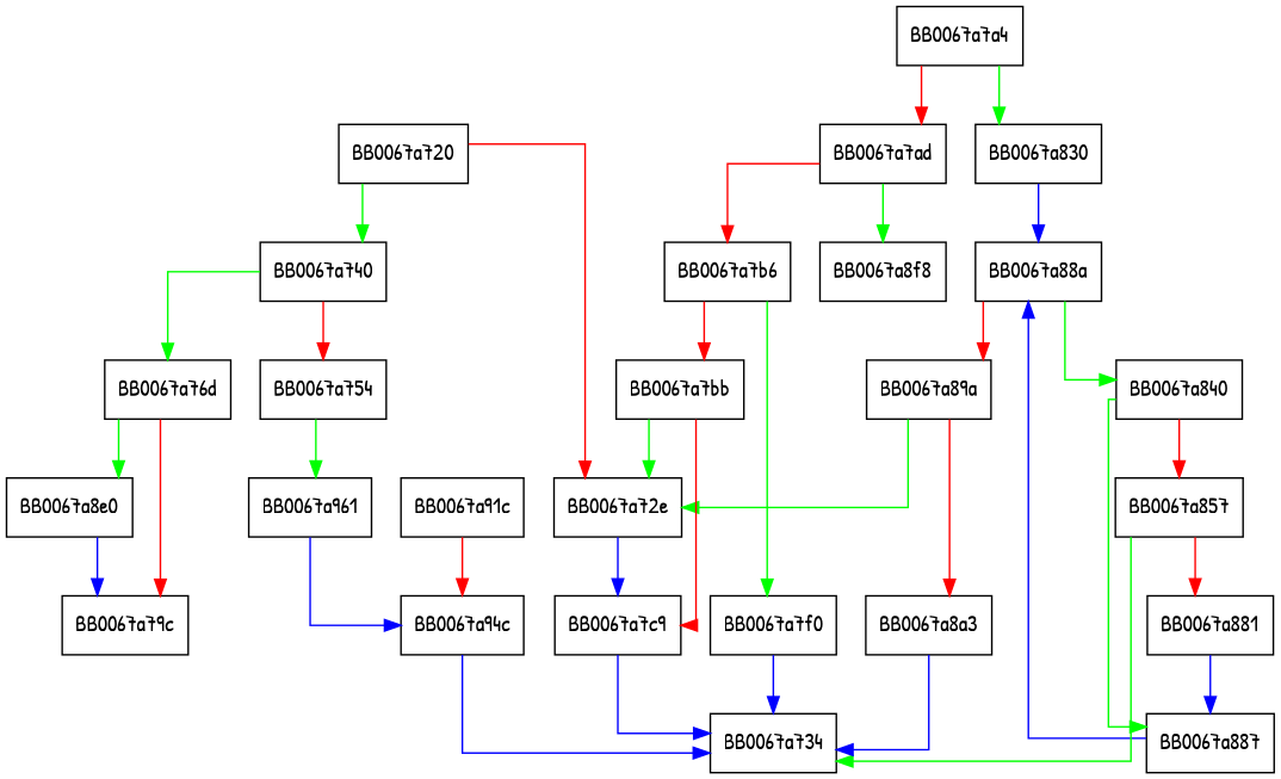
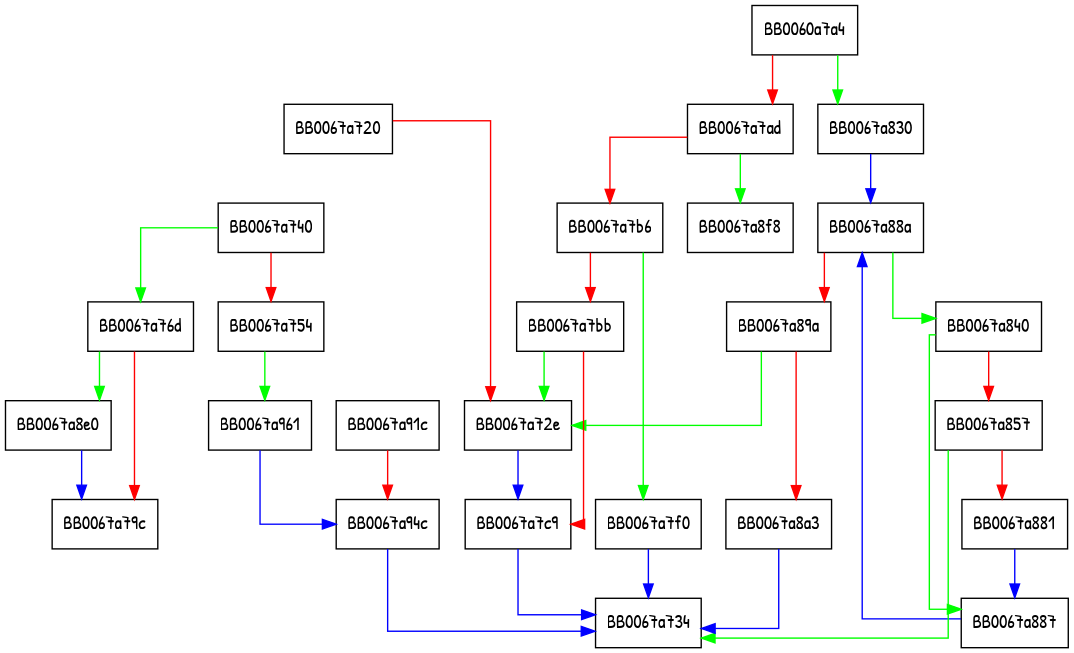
  digraph {
    fontname="Patrick Hand"
    splines=ortho
    node [fontname="Patrick Hand" shape=box]
    edge [color=green fontname="Patrick Hand"]
    BB0067a720
    BB0067a740
    BB0067a72e
    BB0067a76d
    BB0067a754
    BB0067a7c9
    BB0067a8e0
    BB0067a79c
    BB0067a961
    BB0067a94c
    BB0067a734
    BB0067a91c
-   BB0067a7a4
+   BB0067a7a4 [label=BB0060a7a4]
    BB0067a830
    BB0067a7ad
    BB0067a88a
    BB0067a8f8
    BB0067a7b6
    BB0067a840
    BB0067a89a
    BB0067a7f0
    BB0067a7bb
    BB0067a887
    BB0067a857
    BB0067a8a3
    BB0067a881
-   BB0067a720 -> BB0067a740
    BB0067a720 -> BB0067a72e [color=red]
    BB0067a740 -> BB0067a76d
    BB0067a740 -> BB0067a754 [color=red]
    BB0067a72e -> BB0067a7c9 [color=blue]
    BB0067a76d -> BB0067a8e0
    BB0067a76d -> BB0067a79c [color=red]
    BB0067a754 -> BB0067a961
    BB0067a7c9 -> BB0067a734 [color=blue]
    BB0067a8e0 -> BB0067a79c [color=blue]
    BB0067a961 -> BB0067a94c [color=blue]
    BB0067a94c -> BB0067a734 [color=blue]
    BB0067a91c -> BB0067a94c [color=red]
    BB0067a7a4 -> BB0067a830
    BB0067a7a4 -> BB0067a7ad [color=red]
    BB0067a830 -> BB0067a88a [color=blue]
    BB0067a7ad -> BB0067a8f8
    BB0067a7ad -> BB0067a7b6 [color=red]
    BB0067a88a -> BB0067a840
    BB0067a88a -> BB0067a89a [color=red]
    BB0067a7b6 -> BB0067a7f0
    BB0067a7b6 -> BB0067a7bb [color=red]
    BB0067a840 -> BB0067a887
    BB0067a840 -> BB0067a857 [color=red]
    BB0067a89a -> BB0067a72e
    BB0067a89a -> BB0067a8a3 [color=red]
    BB0067a7f0 -> BB0067a734 [color=blue]
    BB0067a7bb -> BB0067a72e
    BB0067a7bb -> BB0067a7c9 [color=red]
    BB0067a887 -> BB0067a88a [color=blue]
    BB0067a857 -> BB0067a734
    BB0067a857 -> BB0067a881 [color=red]
    BB0067a8a3 -> BB0067a734 [color=blue]
    BB0067a881 -> BB0067a887 [color=blue]
  }
